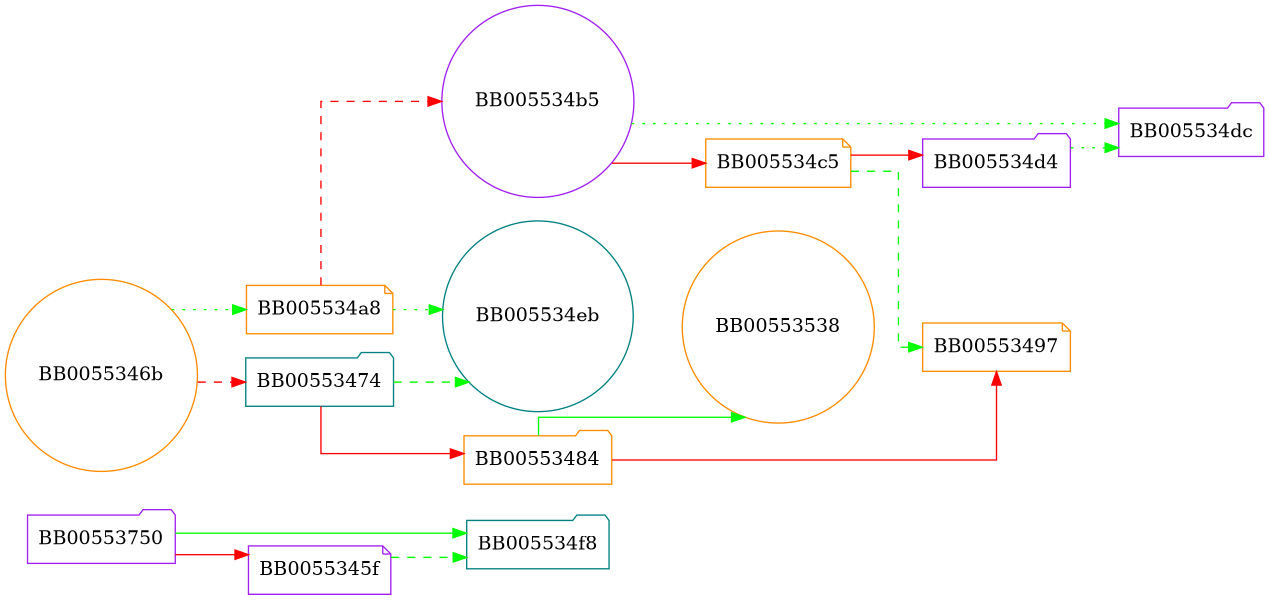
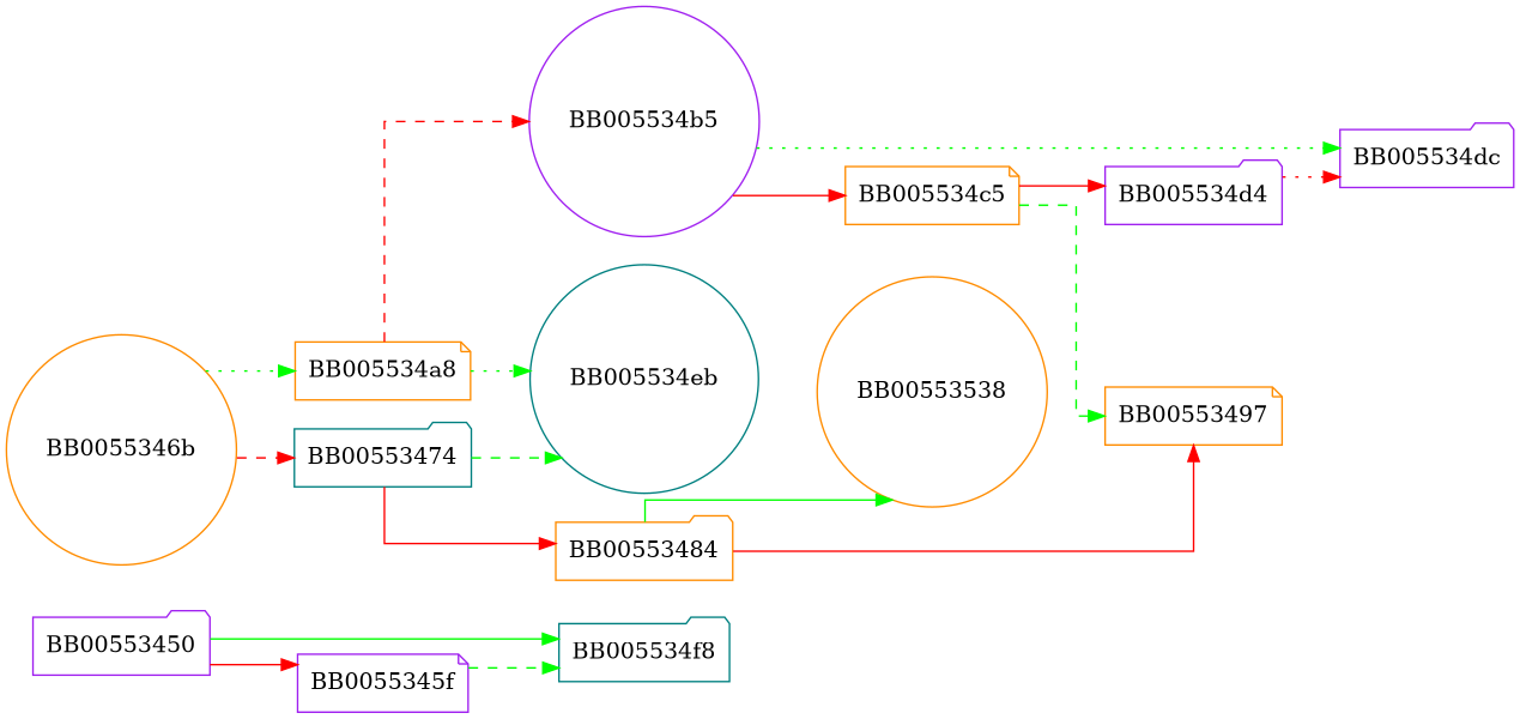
  digraph {
    rankdir=LR
    splines=ortho
    node [color=darkorange shape=folder]
    edge [color=green style=solid]
-   BB00553450 [color=purple label=BB00553750]
+   BB00553450 [color=purple]
    BB005534f8 [color=teal]
    BB0055345f [color=purple shape=note]
    BB0055346b [shape=circle]
    BB005534a8 [shape=note]
    BB00553474 [color=teal]
    BB005534eb [color=teal shape=circle]
    BB005534b5 [color=purple shape=circle]
    BB00553484
    BB005534dc [color=purple]
    BB005534c5 [shape=note]
    BB00553538 [shape=circle]
    BB00553497 [shape=note]
    BB005534d4 [color=purple]
    BB00553450 -> BB005534f8
    BB00553450 -> BB0055345f [color=red]
    BB0055345f -> BB005534f8 [style=dashed]
    BB0055346b -> BB005534a8 [style=dotted]
    BB0055346b -> BB00553474 [color=red style=dashed]
    BB005534a8 -> BB005534eb [style=dotted]
    BB005534a8 -> BB005534b5 [color=red style=dashed]
    BB00553474 -> BB005534eb [style=dashed]
    BB00553474 -> BB00553484 [color=red]
    BB005534b5 -> BB005534dc [style=dotted]
    BB005534b5 -> BB005534c5 [color=red]
    BB00553484 -> BB00553538
    BB00553484 -> BB00553497 [color=red]
    BB005534c5 -> BB00553497 [style=dashed]
    BB005534c5 -> BB005534d4 [color=red]
-   BB005534d4 -> BB005534dc [style=dotted]
+   BB005534d4 -> BB005534dc [color=red style=dotted]
  }
